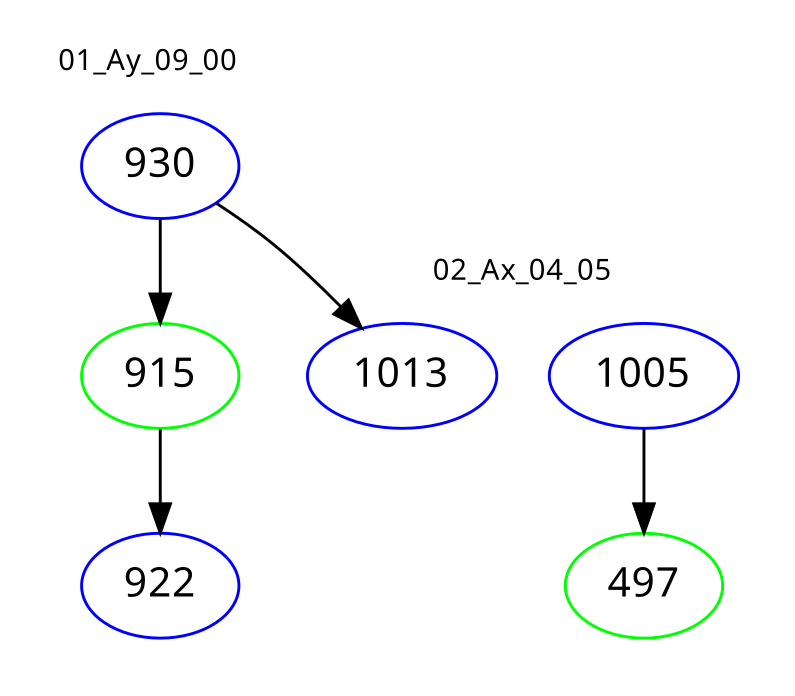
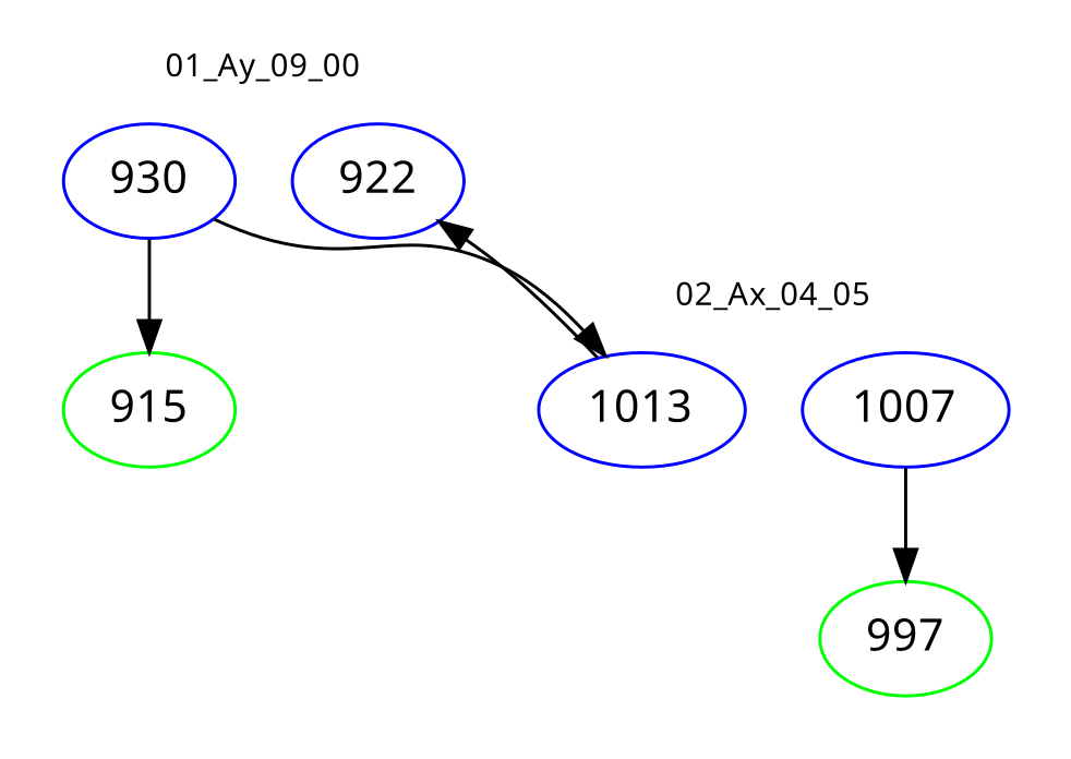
  digraph {
    fontname="Noto Sans"
    node [color=blue fontname="Noto Sans"]
    edge [color=black fontname="Noto Sans"]
    n1 [label=930]
    n2 [color=green label=915]
    n3 [label=922]
-   n4 [label=1005]
-   n5 [color=green label=497]
+   n4 [label=1007]
+   n5 [color=green label=997]
    n6 [label=1013]
    subgraph cluster_1 {
      color=white
      fontsize=10
      label="01_Ay_09_00"
      n1
      n2
      n3
    }
    subgraph cluster_2 {
      color=white
      fontsize=10
      label="02_Ax_04_05"
      n4
      n5
      n6
    }
    n1 -> n2
    n1 -> n6
-   n2 -> n3
+   n6 -> n3
    n4 -> n5
  }
